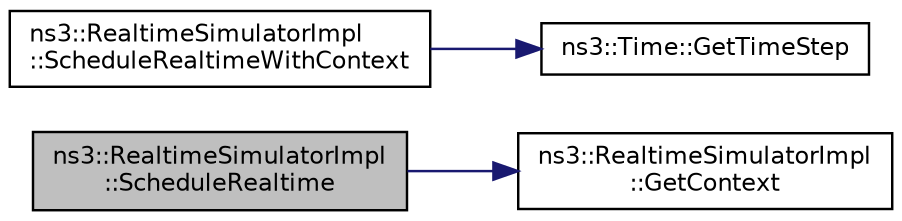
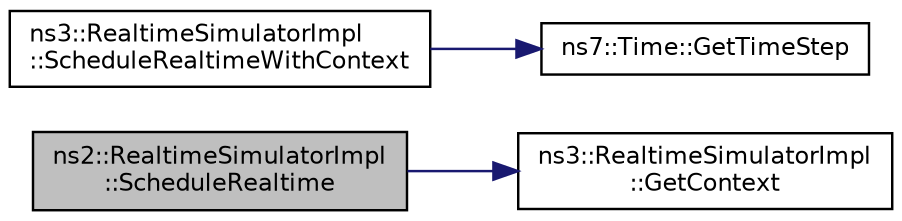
  digraph {
    rankdir=LR
    node [color=black fillcolor=white fontname=Helvetica fontsize=10 shape=record style=filled]
    edge [color=midnightblue fontname=Helvetica fontsize=10 labelfontname=Helvetica labelfontsize=10 style=solid]
-   n1 [fillcolor=grey75 fontcolor=black height=0.2 label="ns3::RealtimeSimulatorImpl\l::ScheduleRealtime" width=0.4]
+   n1 [fillcolor=grey75 fontcolor=black height=0.2 label="ns2::RealtimeSimulatorImpl\l::ScheduleRealtime" width=0.4]
    n2 [height=0.2 label="ns3::RealtimeSimulatorImpl\l::GetContext" width=0.4]
    n3 [height=0.2 label="ns3::RealtimeSimulatorImpl\l::ScheduleRealtimeWithContext" width=0.4]
-   n4 [height=0.2 label="ns3::Time::GetTimeStep" width=0.4]
+   n4 [height=0.2 label="ns7::Time::GetTimeStep" width=0.4]
    n1 -> n2
    n3 -> n4
  }
